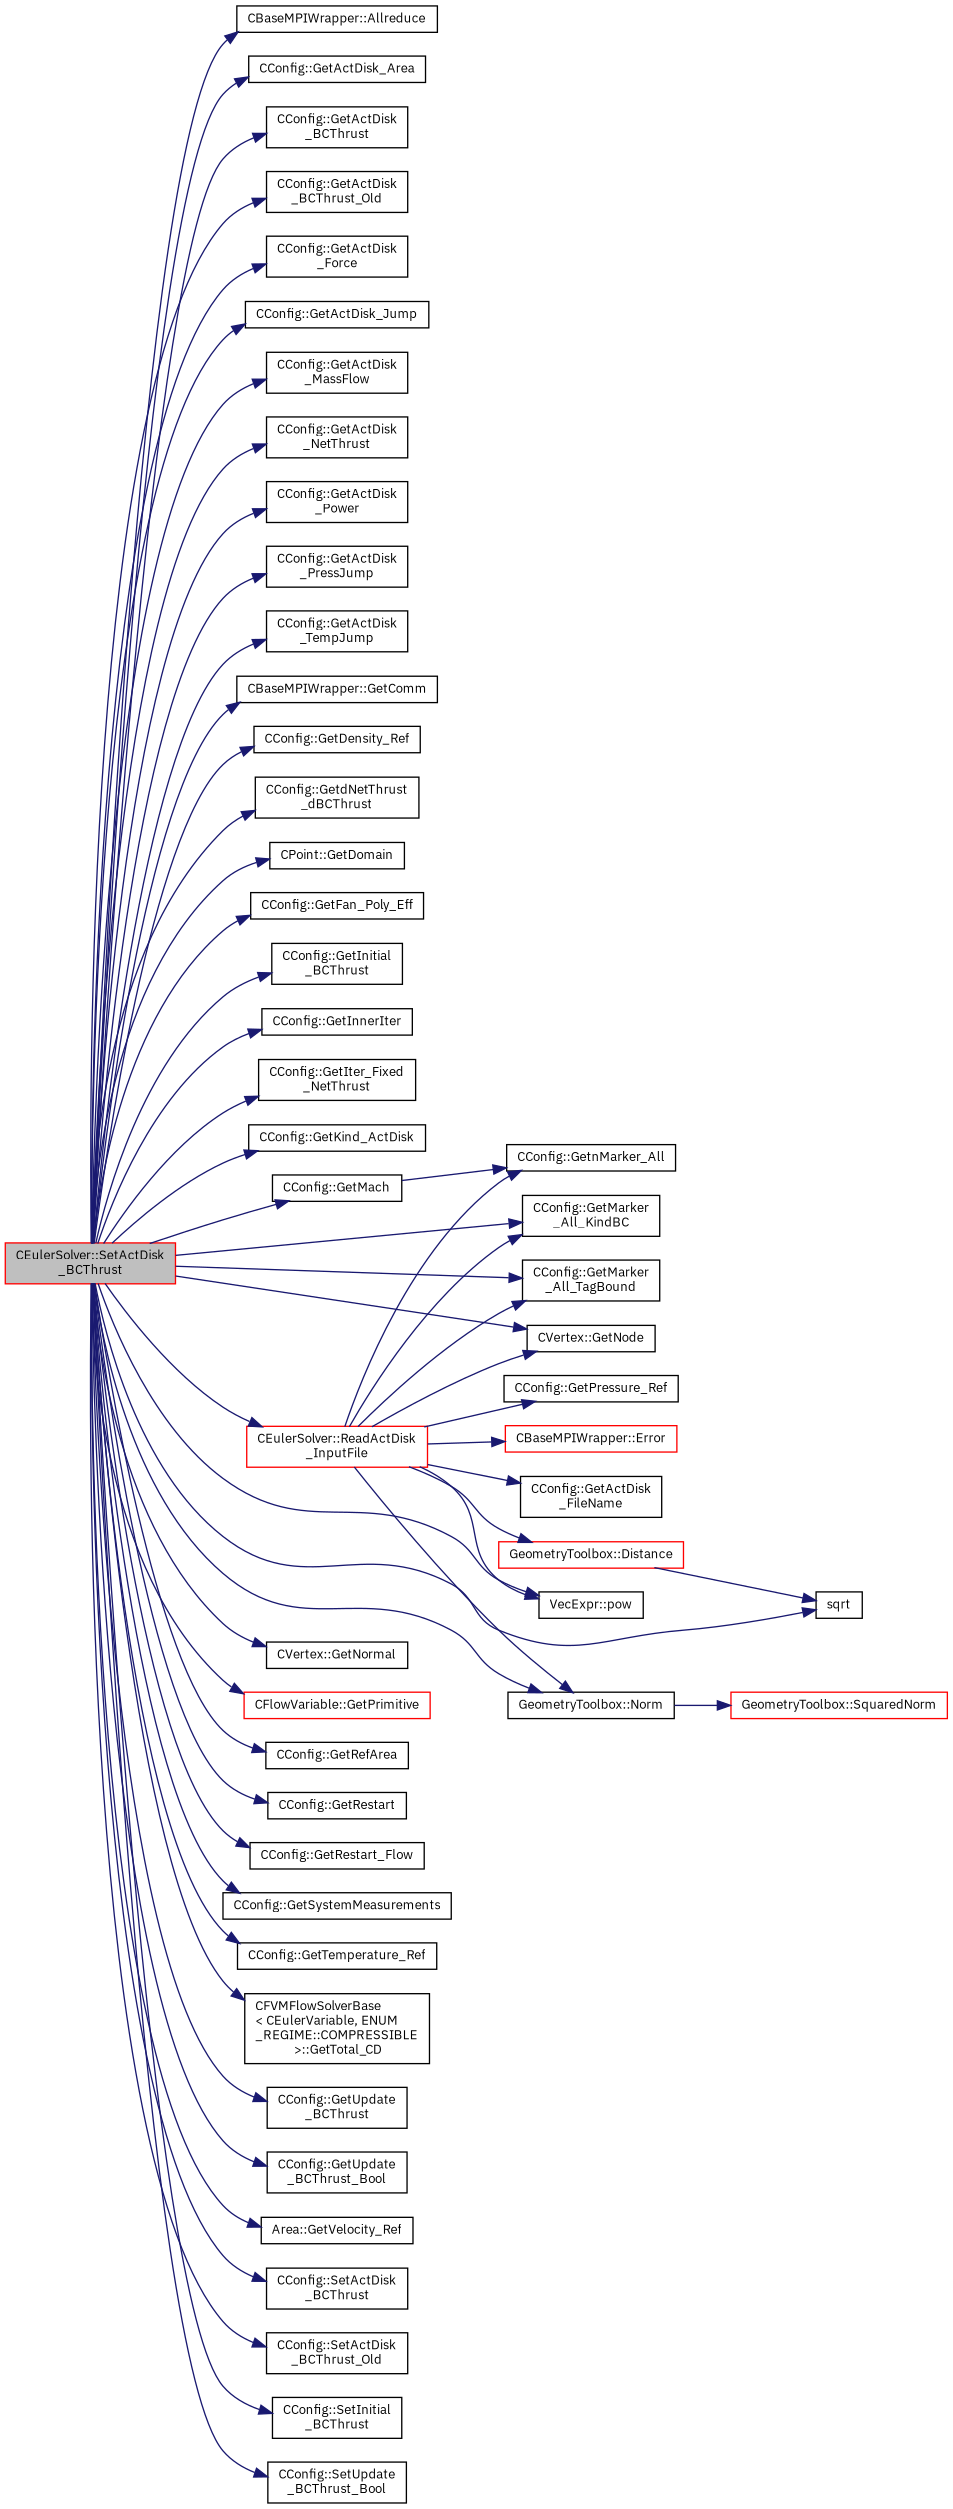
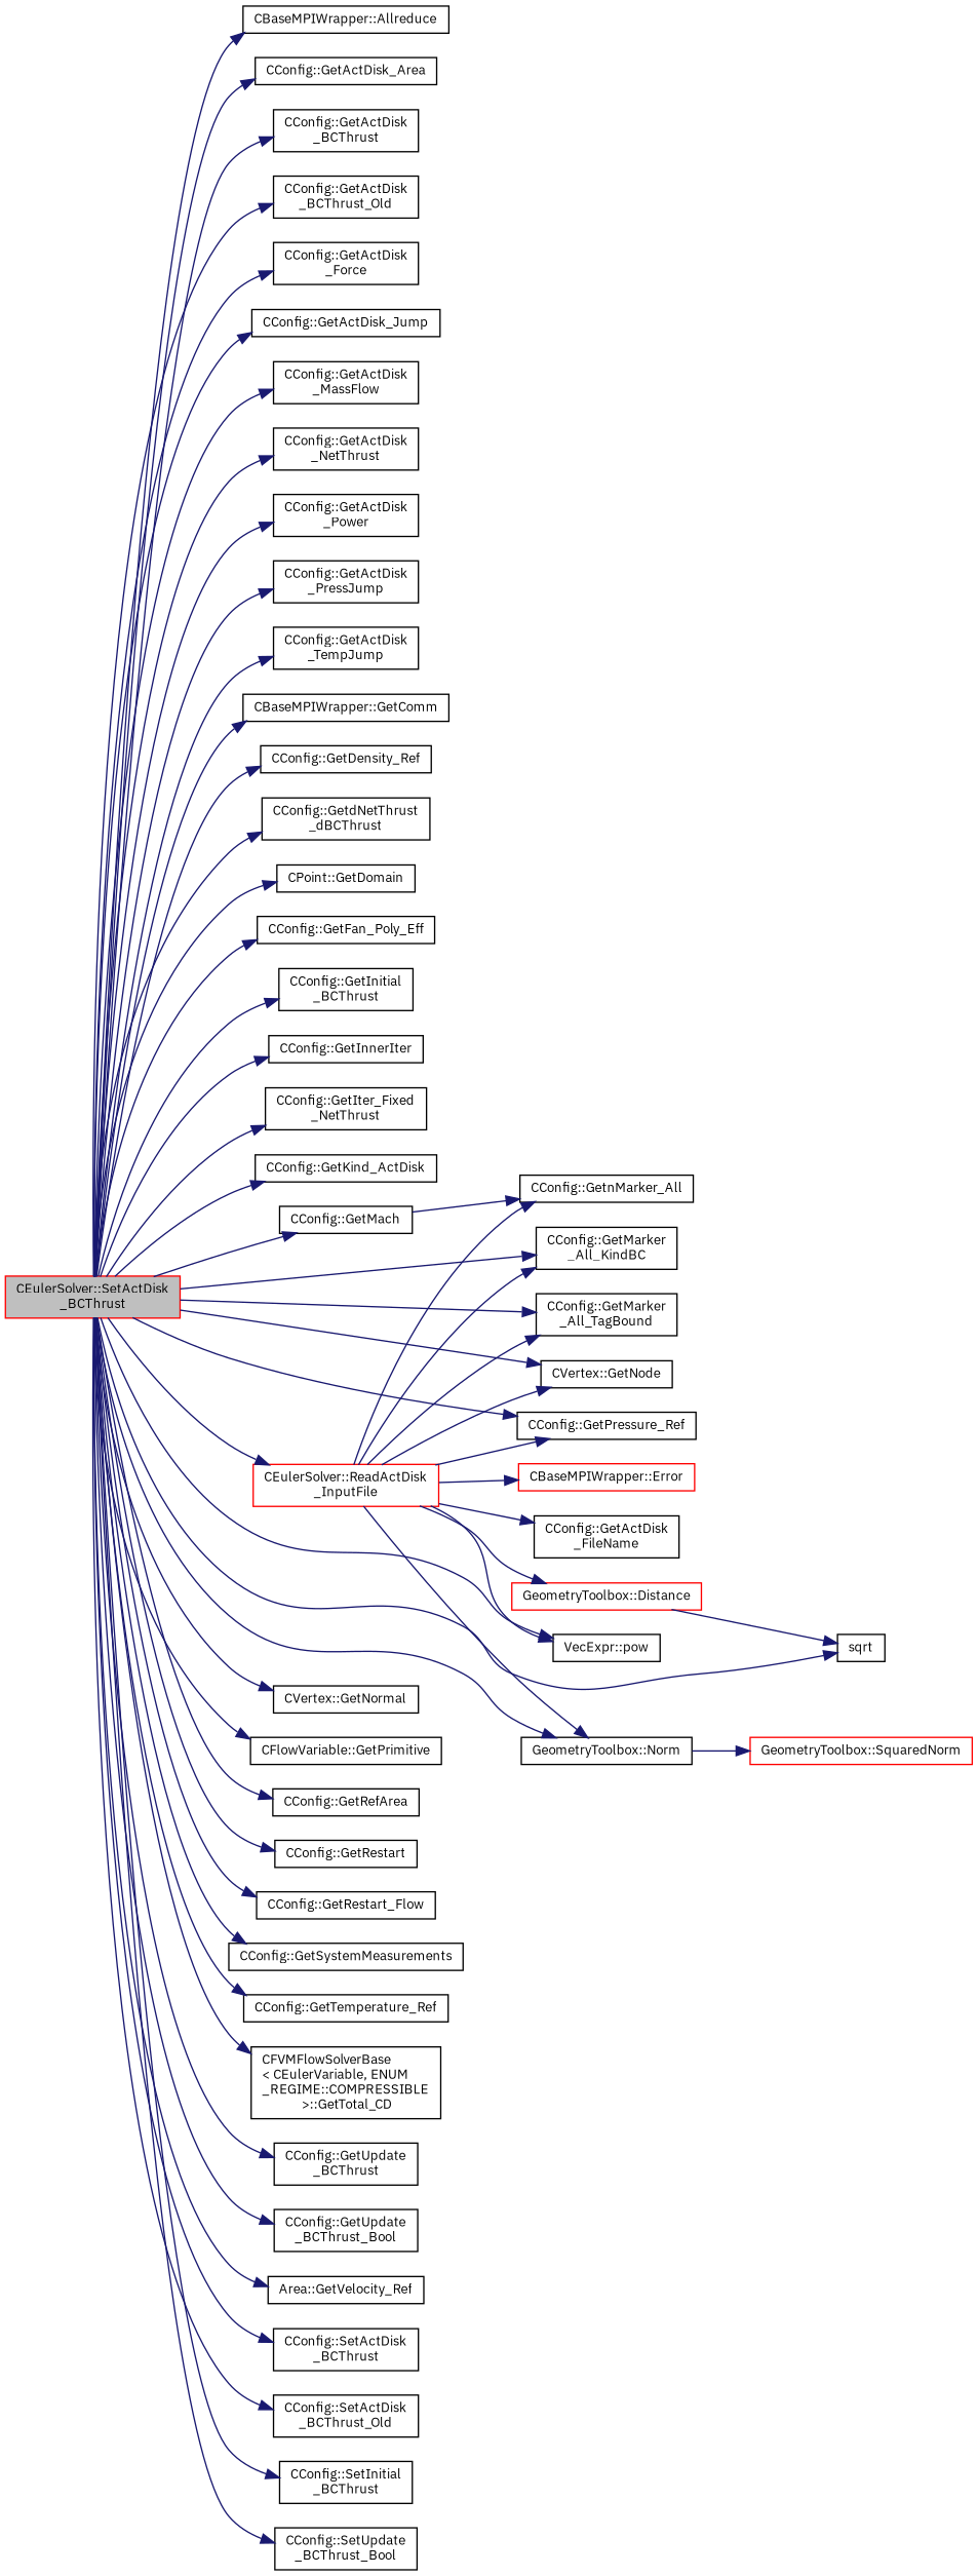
  digraph {
    fontname="IBM Plex Sans"
    rankdir=LR
    node [color=black fillcolor=white fontname="IBM Plex Sans" fontsize=10 shape=record style=filled]
    edge [color=midnightblue fontname="IBM Plex Sans" fontsize=10 labelfontname=Helvetica labelfontsize=10 style=solid]
    n1 [color=red fillcolor=grey75 fontcolor=black height=0.2 label="CEulerSolver::SetActDisk\l_BCThrust" width=0.4]
    n2 [height=0.2 label="CBaseMPIWrapper::Allreduce" width=0.4]
    n3 [height=0.2 label="CConfig::GetActDisk_Area" width=0.4]
    n4 [height=0.2 label="CConfig::GetActDisk\l_BCThrust" width=0.4]
    n5 [height=0.2 label="CConfig::GetActDisk\l_BCThrust_Old" width=0.4]
    n6 [height=0.2 label="CConfig::GetActDisk\l_Force" width=0.4]
    n7 [height=0.2 label="CConfig::GetActDisk_Jump" width=0.4]
    n8 [height=0.2 label="CConfig::GetActDisk\l_MassFlow" width=0.4]
    n9 [height=0.2 label="CConfig::GetActDisk\l_NetThrust" width=0.4]
    n10 [height=0.2 label="CConfig::GetActDisk\l_Power" width=0.4]
    n11 [height=0.2 label="CConfig::GetActDisk\l_PressJump" width=0.4]
    n12 [height=0.2 label="CConfig::GetActDisk\l_TempJump" width=0.4]
    n13 [height=0.2 label="CBaseMPIWrapper::GetComm" width=0.4]
    n14 [height=0.2 label="CConfig::GetDensity_Ref" width=0.4]
    n15 [height=0.2 label="CConfig::GetdNetThrust\l_dBCThrust" width=0.4]
    n16 [height=0.2 label="CPoint::GetDomain" width=0.4]
    n17 [height=0.2 label="CConfig::GetFan_Poly_Eff" width=0.4]
    n18 [height=0.2 label="CConfig::GetInitial\l_BCThrust" width=0.4]
    n19 [height=0.2 label="CConfig::GetInnerIter" width=0.4]
    n20 [height=0.2 label="CConfig::GetIter_Fixed\l_NetThrust" width=0.4]
    n21 [height=0.2 label="CConfig::GetKind_ActDisk" width=0.4]
    n22 [height=0.2 label="CConfig::GetMach" width=0.4]
    n23 [height=0.2 label="CConfig::GetMarker\l_All_KindBC" width=0.4]
    n24 [height=0.2 label="CConfig::GetMarker\l_All_TagBound" width=0.4]
    n25 [height=0.2 label="CVertex::GetNode" width=0.4]
    n26 [height=0.2 label="CVertex::GetNormal" width=0.4]
    n27 [height=0.2 label="CConfig::GetPressure_Ref" width=0.4]
-   n28 [color=red height=0.2 label="CFlowVariable::GetPrimitive" width=0.4]
+   n28 [height=0.2 label="CFlowVariable::GetPrimitive" width=0.4]
    n29 [height=0.2 label="CConfig::GetRefArea" width=0.4]
    n30 [height=0.2 label="CConfig::GetRestart" width=0.4]
    n31 [height=0.2 label="CConfig::GetRestart_Flow" width=0.4]
    n32 [height=0.2 label="CConfig::GetSystemMeasurements" width=0.4]
    n33 [height=0.2 label="CConfig::GetTemperature_Ref" width=0.4]
    n34 [height=0.2 label="CFVMFlowSolverBase\l\< CEulerVariable, ENUM\l_REGIME::COMPRESSIBLE\l \>::GetTotal_CD" width=0.4]
    n35 [height=0.2 label="CConfig::GetUpdate\l_BCThrust" width=0.4]
    n36 [height=0.2 label="CConfig::GetUpdate\l_BCThrust_Bool" width=0.4]
    n37 [height=0.2 label="Area::GetVelocity_Ref" width=0.4]
    n38 [height=0.2 label="GeometryToolbox::Norm" width=0.4]
    n39 [height=0.2 label=sqrt width=0.4]
    n40 [height=0.2 label="VecExpr::pow" width=0.4]
    n41 [color=red height=0.2 label="CEulerSolver::ReadActDisk\l_InputFile" width=0.4]
    n42 [height=0.2 label="CConfig::SetActDisk\l_BCThrust" width=0.4]
    n43 [height=0.2 label="CConfig::SetActDisk\l_BCThrust_Old" width=0.4]
    n44 [height=0.2 label="CConfig::SetInitial\l_BCThrust" width=0.4]
    n45 [height=0.2 label="CConfig::SetUpdate\l_BCThrust_Bool" width=0.4]
    n46 [height=0.2 label="CConfig::GetnMarker_All" width=0.4]
    n47 [color=red height=0.2 label="GeometryToolbox::SquaredNorm" width=0.4]
    n48 [color=red height=0.2 label="GeometryToolbox::Distance" width=0.4]
    n49 [color=red height=0.2 label="CBaseMPIWrapper::Error" width=0.4]
    n50 [height=0.2 label="CConfig::GetActDisk\l_FileName" width=0.4]
    n1 -> n2
    n1 -> n3
    n1 -> n4
    n1 -> n5
    n1 -> n6
    n1 -> n7
    n1 -> n8
    n1 -> n9
    n1 -> n10
    n1 -> n11
    n1 -> n12
    n1 -> n13
    n1 -> n14
    n1 -> n15
    n1 -> n16
    n1 -> n17
    n1 -> n18
    n1 -> n19
    n1 -> n20
    n1 -> n21
    n1 -> n22
    n1 -> n23
    n1 -> n24
    n1 -> n25
    n1 -> n26
+   n1 -> n27
    n1 -> n28
    n1 -> n29
    n1 -> n30
    n1 -> n31
    n1 -> n32
    n1 -> n33
    n1 -> n34
    n1 -> n35
    n1 -> n36
    n1 -> n37
    n1 -> n38
    n1 -> n39
    n1 -> n40
    n1 -> n41
    n1 -> n42
    n1 -> n43
    n1 -> n44
    n1 -> n45
    n22 -> n46
    n38 -> n47
    n41 -> n23
    n41 -> n24
    n41 -> n25
    n41 -> n27
    n41 -> n38
    n41 -> n40
    n41 -> n46
    n41 -> n48
    n41 -> n49
    n41 -> n50
    n48 -> n39
  }
